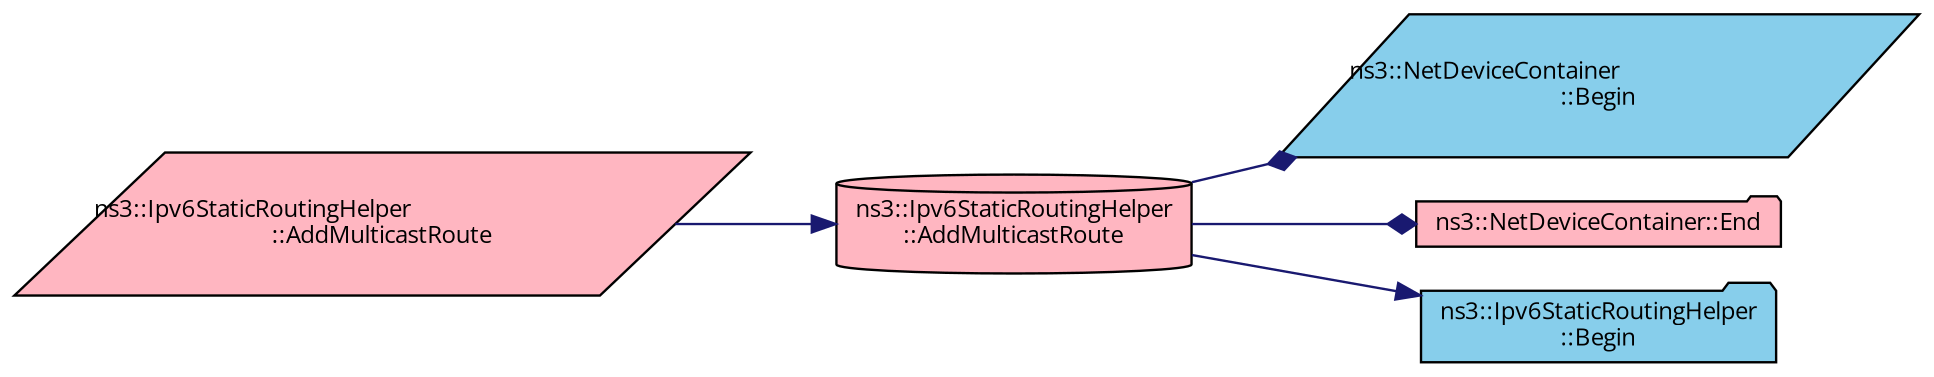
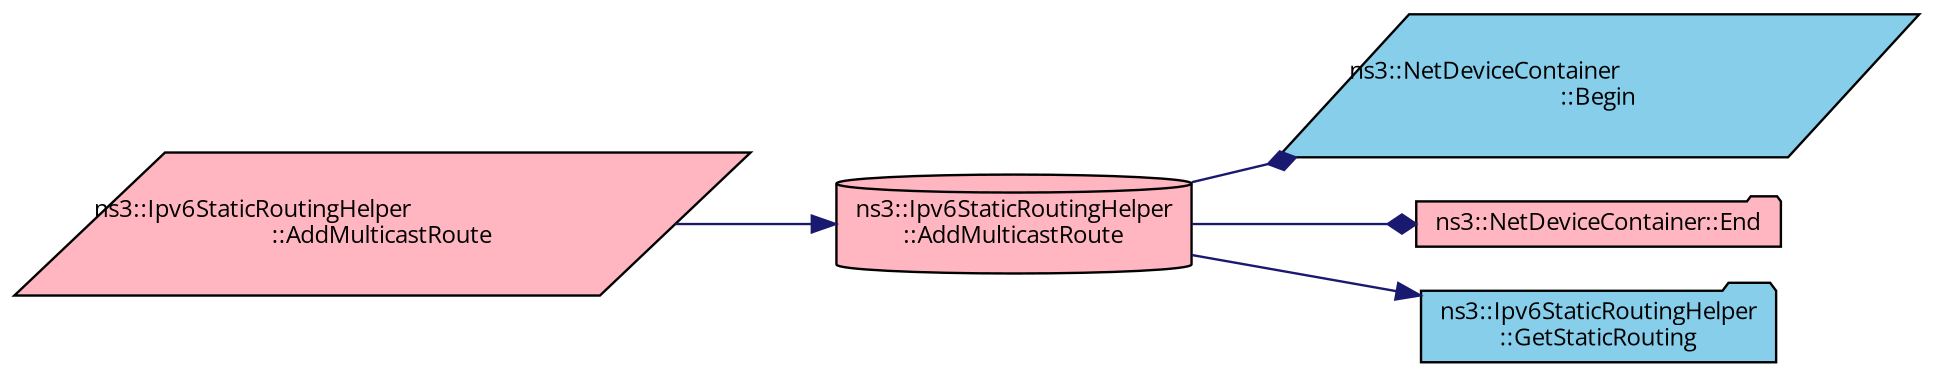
  digraph {
    rankdir=LR
    fontname="Open Sans"
    node [color=black fillcolor=lightpink fontname="Open Sans" fontsize=10 shape=parallelogram style=filled]
    edge [color=midnightblue fontname="Open Sans" fontsize=10 labelfontname=Helvetica labelfontsize=10 style=solid arrowhead=normal]
    n1 [fontcolor=black height=0.2 label="ns3::Ipv6StaticRoutingHelper\l::AddMulticastRoute" width=0.4]
    n2 [height=0.2 label="ns3::Ipv6StaticRoutingHelper\l::AddMulticastRoute" shape=cylinder width=0.4]
    n3 [fillcolor=skyblue height=0.2 label="ns3::NetDeviceContainer\l::Begin" width=0.4]
    n4 [height=0.2 label="ns3::NetDeviceContainer::End" shape=folder width=0.4]
-   n5 [fillcolor=skyblue height=0.2 label="ns3::Ipv6StaticRoutingHelper\l::Begin" shape=folder width=0.4]
+   n5 [fillcolor=skyblue height=0.2 label="ns3::Ipv6StaticRoutingHelper\l::GetStaticRouting" shape=folder width=0.4]
    n1 -> n2
    n2 -> n3 [arrowhead=diamond]
    n2 -> n4 [arrowhead=diamond]
    n2 -> n5
  }
